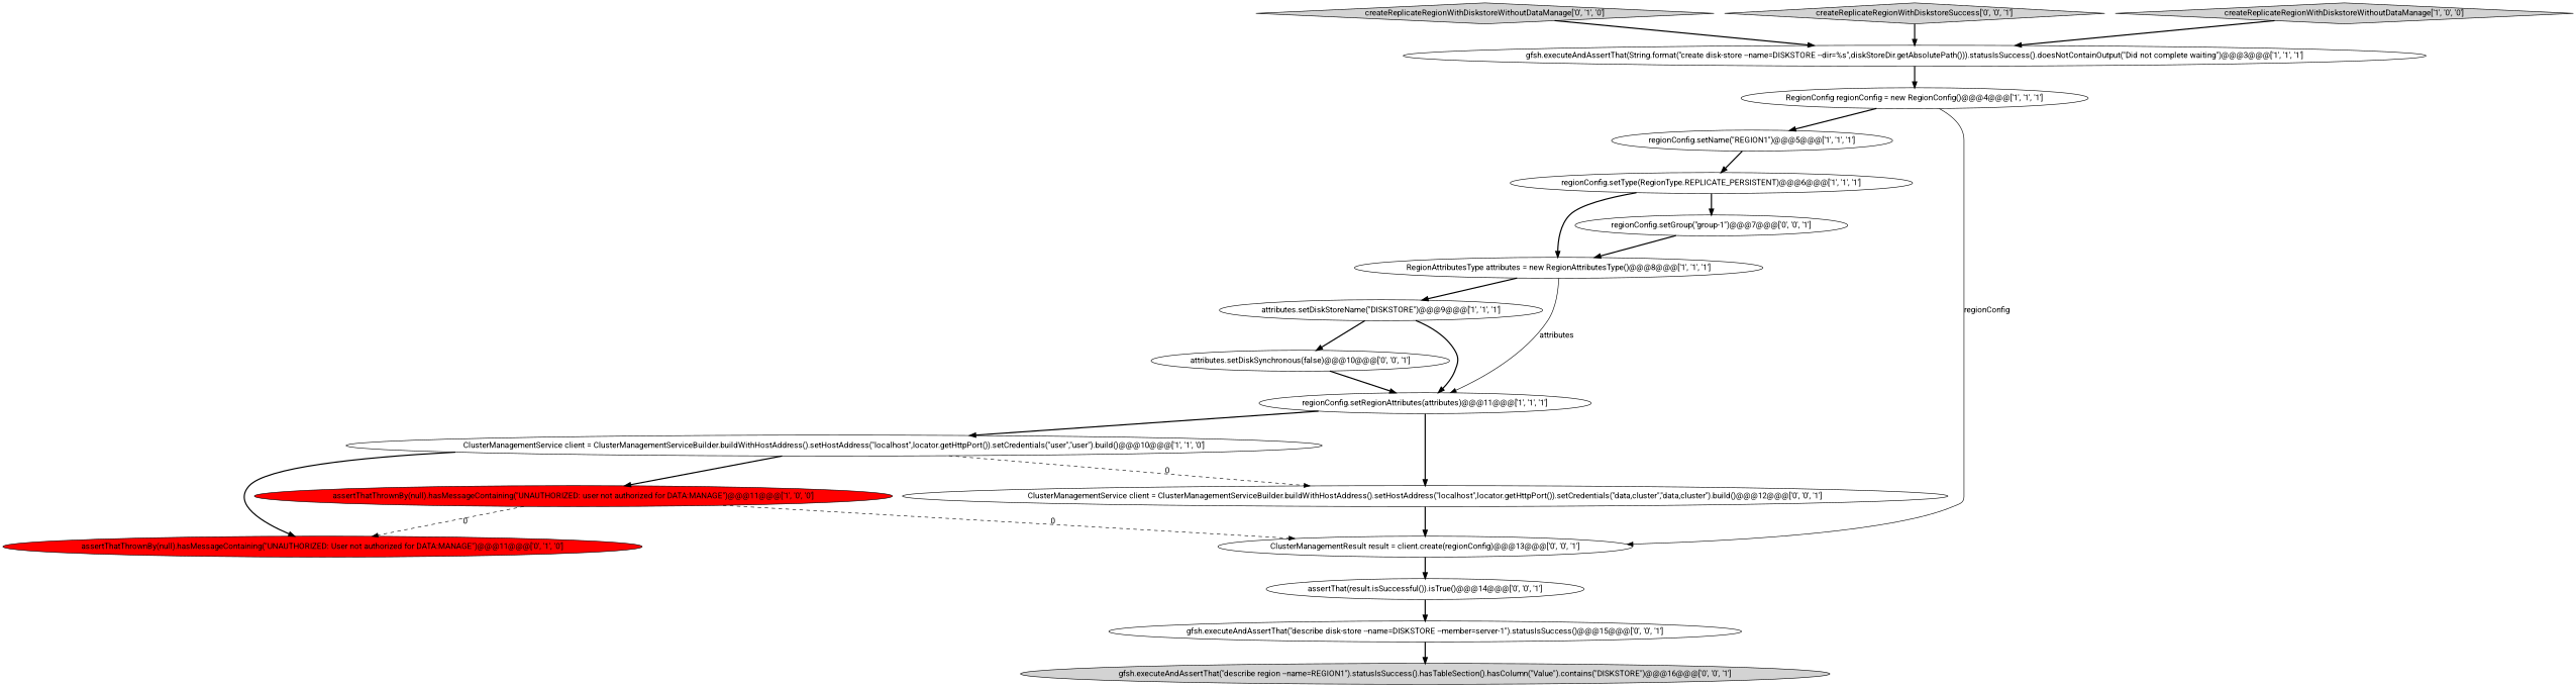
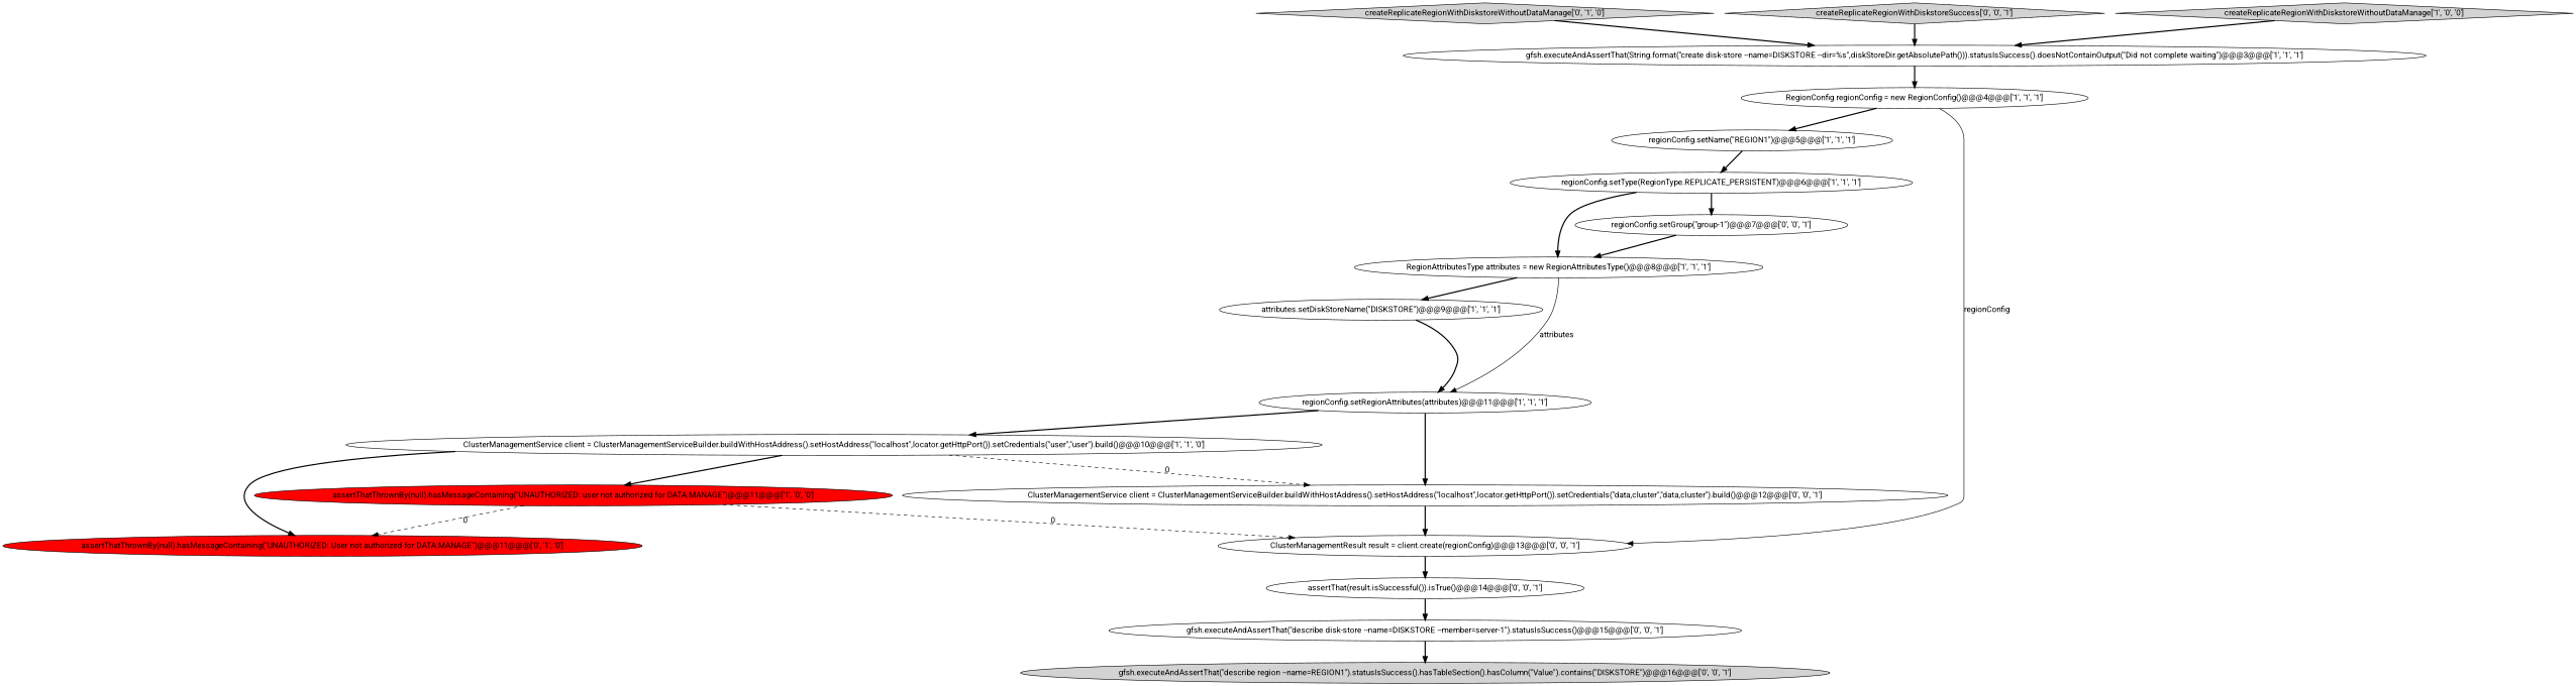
  digraph {
    fontname=Roboto
    node [fillcolor=white shape=ellipse style=filled fontname=Roboto]
    edge [style=bold fontname=Roboto]
-   n1 [label="attributes.setDiskSynchronous(false)@@@10@@@['0', '0', '1']"]
    n2 [label="regionConfig.setRegionAttributes(attributes)@@@11@@@['1', '1', '1']"]
    n3 [label="ClusterManagementResult result = client.create(regionConfig)@@@13@@@['0', '0', '1']"]
    n4 [label="assertThat(result.isSuccessful()).isTrue()@@@14@@@['0', '0', '1']"]
    n5 [label="RegionAttributesType attributes = new RegionAttributesType()@@@8@@@['1', '1', '1']"]
    n6 [label="attributes.setDiskStoreName(\"DISKSTORE\")@@@9@@@['1', '1', '1']"]
    n7 [label="regionConfig.setName(\"REGION1\")@@@5@@@['1', '1', '1']"]
    n8 [label="regionConfig.setType(RegionType.REPLICATE_PERSISTENT)@@@6@@@['1', '1', '1']"]
    n9 [fillcolor=lightgray label="createReplicateRegionWithDiskstoreWithoutDataManage['0', '1', '0']" shape=diamond]
    n10 [label="gfsh.executeAndAssertThat(String.format(\"create disk-store --name=DISKSTORE --dir=%s\",diskStoreDir.getAbsolutePath())).statusIsSuccess().doesNotContainOutput(\"Did not complete waiting\")@@@3@@@['1', '1', '1']"]
    n11 [label="gfsh.executeAndAssertThat(\"describe disk-store --name=DISKSTORE --member=server-1\").statusIsSuccess()@@@15@@@['0', '0', '1']"]
    n12 [fillcolor=lightgray label="gfsh.executeAndAssertThat(\"describe region --name=REGION1\").statusIsSuccess().hasTableSection().hasColumn(\"Value\").contains(\"DISKSTORE\")@@@16@@@['0', '0', '1']"]
    n13 [label="ClusterManagementService client = ClusterManagementServiceBuilder.buildWithHostAddress().setHostAddress(\"localhost\",locator.getHttpPort()).setCredentials(\"data,cluster\",\"data,cluster\").build()@@@12@@@['0', '0', '1']"]
    n14 [fillcolor=lightgray label="createReplicateRegionWithDiskstoreSuccess['0', '0', '1']" shape=diamond]
    n15 [label="ClusterManagementService client = ClusterManagementServiceBuilder.buildWithHostAddress().setHostAddress(\"localhost\",locator.getHttpPort()).setCredentials(\"user\",\"user\").build()@@@10@@@['1', '1', '0']"]
    n16 [fillcolor=red label="assertThatThrownBy(null).hasMessageContaining(\"UNAUTHORIZED: User not authorized for DATA:MANAGE\")@@@11@@@['0', '1', '0']"]
    n17 [fillcolor=red label="assertThatThrownBy(null).hasMessageContaining(\"UNAUTHORIZED: user not authorized for DATA:MANAGE\")@@@11@@@['1', '0', '0']"]
    n18 [fillcolor=lightgray label="createReplicateRegionWithDiskstoreWithoutDataManage['1', '0', '0']" shape=diamond]
    n19 [label="regionConfig.setGroup(\"group-1\")@@@7@@@['0', '0', '1']"]
    n20 [label="RegionConfig regionConfig = new RegionConfig()@@@4@@@['1', '1', '1']"]
-   n1 -> n2
    n2 -> n13
    n2 -> n15
    n3 -> n4
    n4 -> n11
    n5 -> n2 [label=attributes style=solid]
    n5 -> n6
-   n6 -> n1
    n6 -> n2
    n7 -> n8
    n8 -> n5
    n8 -> n19
    n9 -> n10
    n10 -> n20
    n11 -> n12
    n13 -> n3
    n14 -> n10
    n15 -> n13 [label=0 style=dashed]
    n15 -> n16
    n15 -> n17
    n17 -> n3 [label=0 style=dashed]
    n17 -> n16 [label=0 style=dashed]
    n18 -> n10
    n19 -> n5
    n20 -> n3 [label=regionConfig style=solid]
    n20 -> n7
  }
